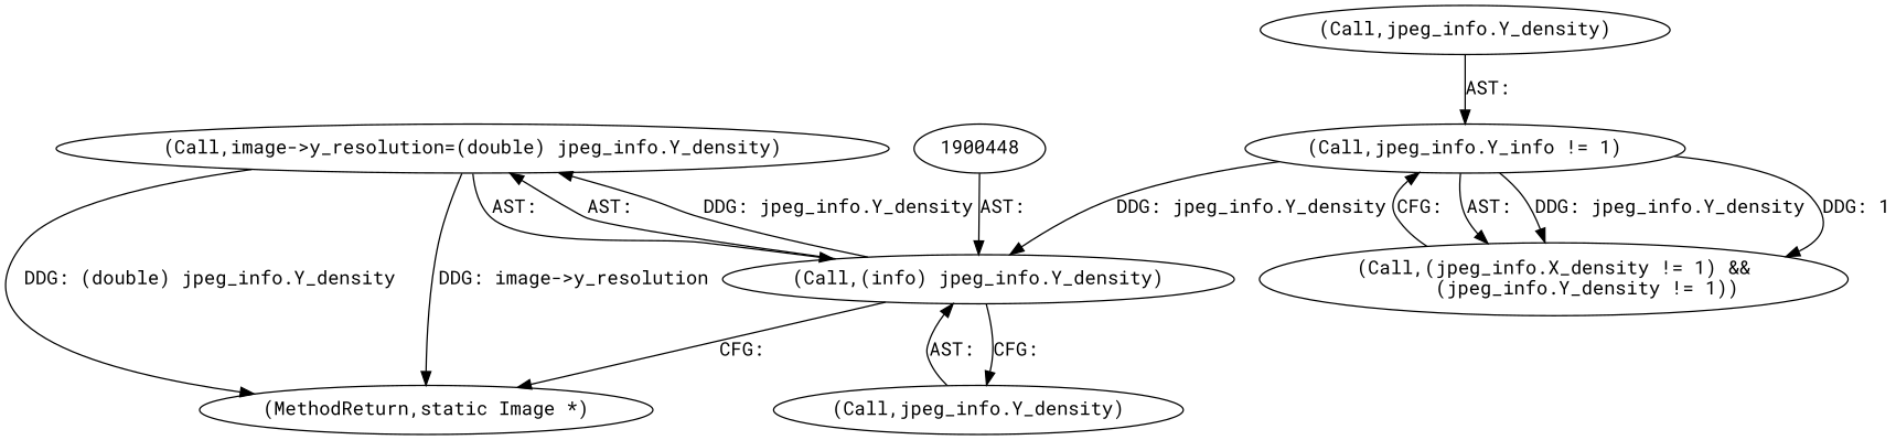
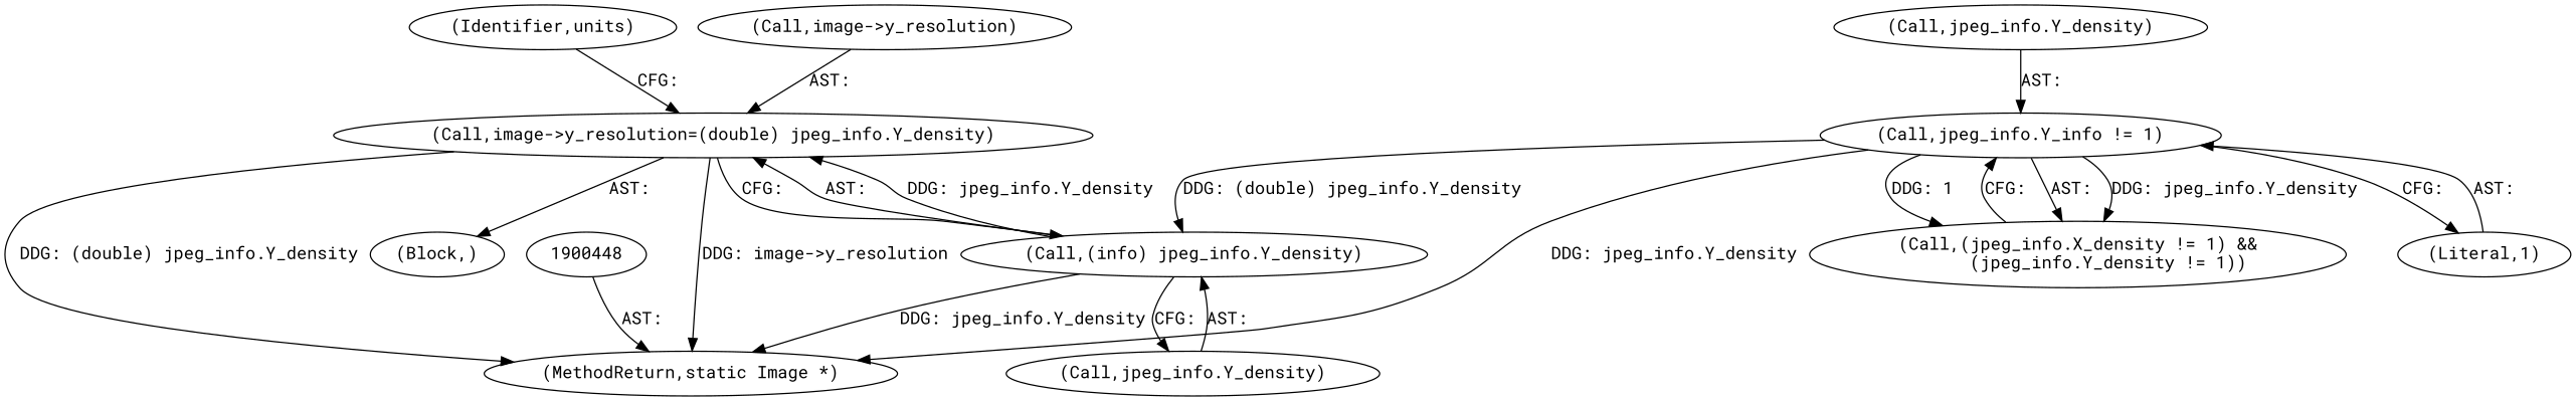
  digraph {
    fontname="Roboto Mono"
    node [fontname="Roboto Mono"]
    edge [fontname="Roboto Mono"]
    n1 [label="(Call,image->y_resolution=(double) jpeg_info.Y_density)"]
    n2 [label="(Call,(info) jpeg_info.Y_density)"]
    n3 [label="(MethodReturn,static Image *)"]
+   n4 [label="(Block,)"]
    n5 [label="(Call,jpeg_info.Y_density)"]
    n6 [label="(Call,jpeg_info.Y_info != 1)"]
    n7 [label="(Call,(jpeg_info.X_density != 1) &&\n      (jpeg_info.Y_density != 1))"]
+   n8 [label="(Literal,1)"]
+   n9 [label="(Call,image->y_resolution)"]
+   n10 [label="(Identifier,units)"]
    n11 [label="(Call,jpeg_info.Y_density)"]
    n12 [label=1900448]
-   n1 -> n2 [label="AST: "]
+   n1 -> n2 [label="CFG: "]
    n1 -> n3 [label="DDG: (double) jpeg_info.Y_density"]
    n1 -> n3 [label="DDG: image->y_resolution"]
+   n1 -> n4 [label="AST: "]
    n2 -> n1 [label="AST: "]
    n2 -> n1 [label="DDG: jpeg_info.Y_density"]
-   n2 -> n3 [label="CFG: "]
+   n2 -> n3 [label="DDG: jpeg_info.Y_density"]
    n2 -> n5 [label="CFG: "]
    n5 -> n2 [label="AST: "]
-   n6 -> n2 [label="DDG: jpeg_info.Y_density"]
+   n6 -> n2 [label="DDG: (double) jpeg_info.Y_density"]
+   n6 -> n3 [label="DDG: jpeg_info.Y_density"]
    n6 -> n7 [label="AST: "]
    n6 -> n7 [label="DDG: jpeg_info.Y_density"]
    n6 -> n7 [label="DDG: 1"]
+   n6 -> n8 [label="CFG: "]
    n7 -> n6 [label="CFG: "]
+   n8 -> n6 [label="AST: "]
+   n9 -> n1 [label="AST: "]
+   n10 -> n1 [label="CFG: "]
    n11 -> n6 [label="AST: "]
-   n12 -> n2 [label="AST: "]
+   n12 -> n3 [label="AST: "]
  }
